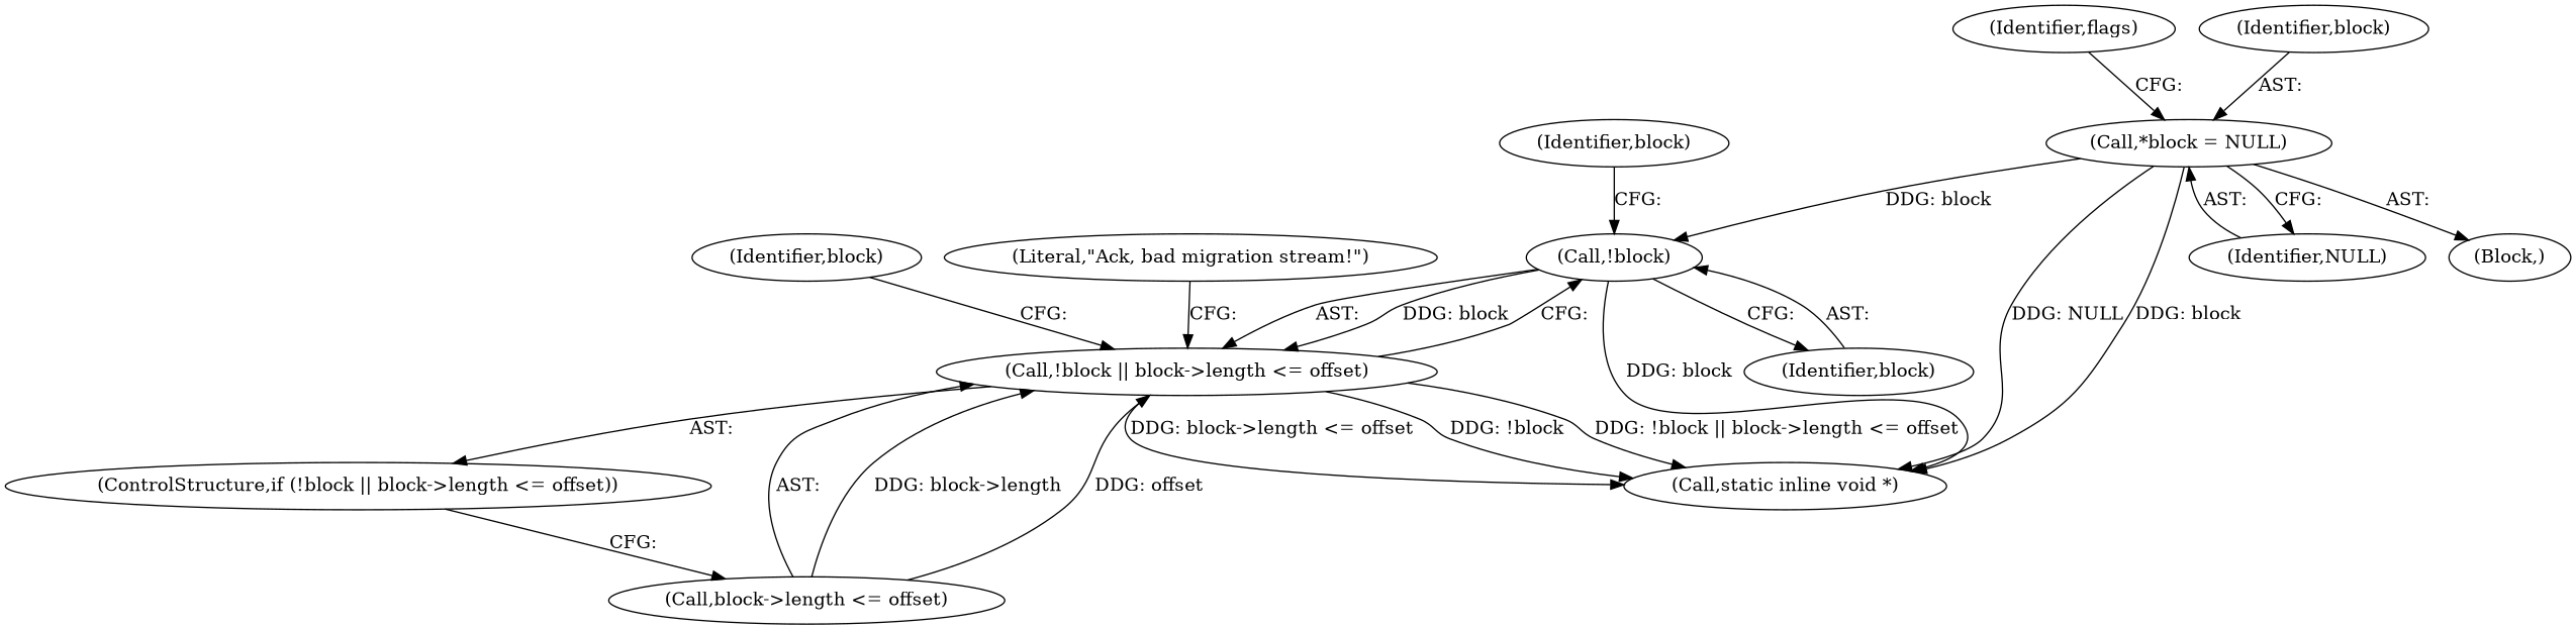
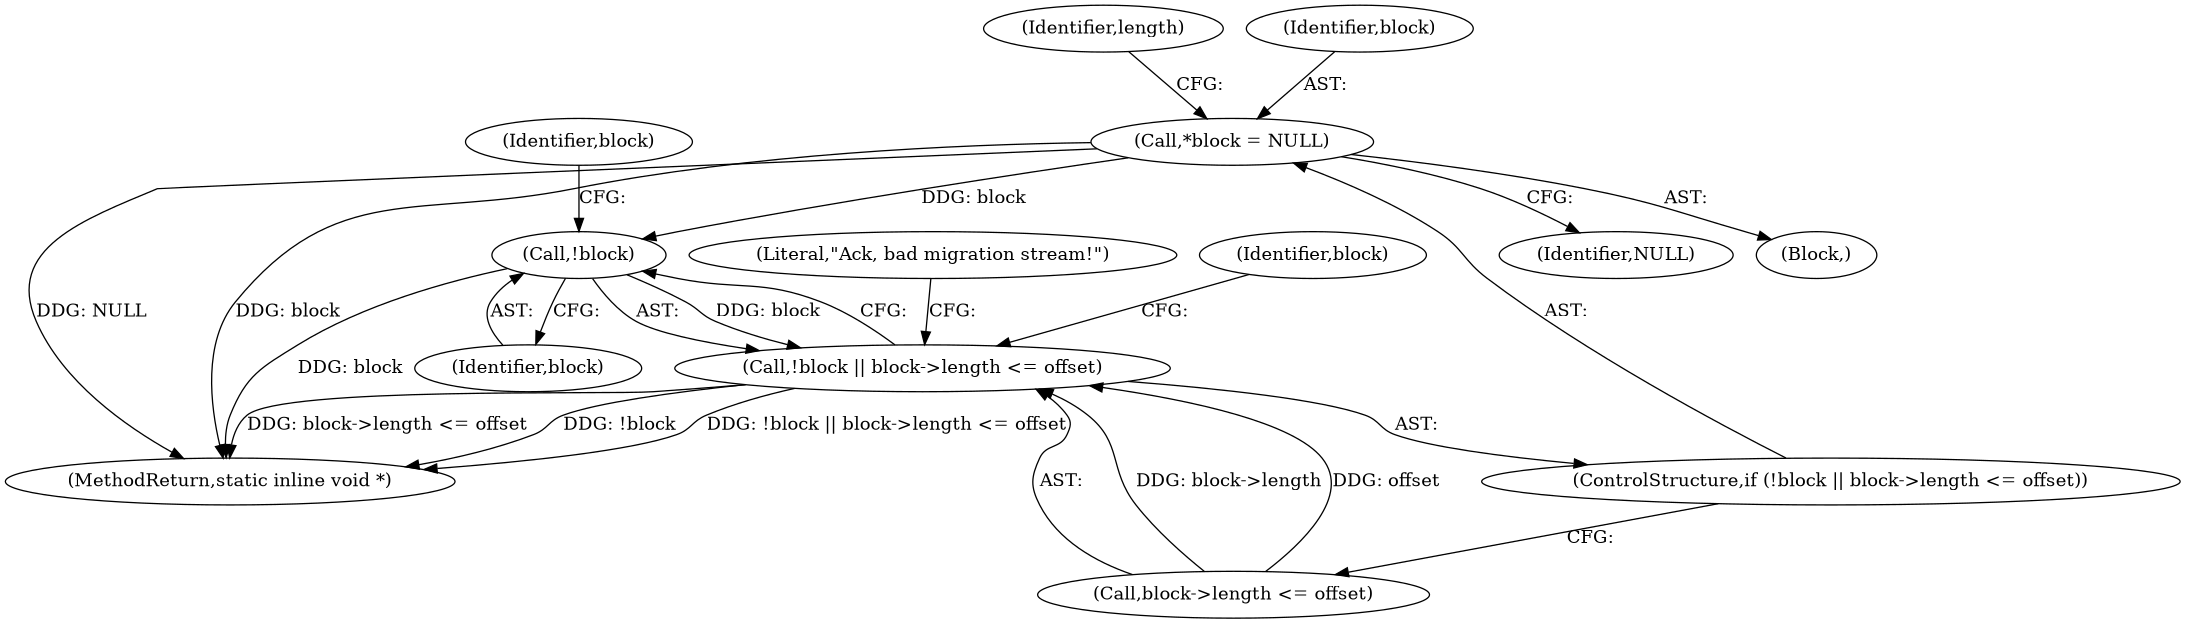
  digraph {
    n1 [label="(Call,*block = NULL)"]
    n2 [label="(Call,!block)"]
-   n3 [label="(Call,static inline void *)"]
+   n3 [label="(MethodReturn,static inline void *)"]
    n4 [label="(Identifier,NULL)"]
    n5 [label="(Block,)"]
    n6 [label="(Call,!block || block->length <= offset)"]
    n7 [label="(Identifier,block)"]
    n8 [label="(ControlStructure,if (!block || block->length <= offset))"]
    n9 [label="(Call,block->length <= offset)"]
-   n10 [label="(Identifier,flags)"]
+   n10 [label="(Identifier,length)"]
    n11 [label="(Identifier,block)"]
    n12 [label="(Identifier,block)"]
    n13 [label="(Literal,\"Ack, bad migration stream!\")"]
    n14 [label="(Identifier,block)"]
    n1 -> n2 [label="DDG: block"]
    n1 -> n3 [label="DDG: NULL"]
    n1 -> n3 [label="DDG: block"]
    n1 -> n4 [label="CFG: "]
    n1 -> n5 [label="AST: "]
    n2 -> n3 [label="DDG: block"]
    n2 -> n6 [label="AST: "]
    n2 -> n6 [label="DDG: block"]
    n2 -> n7 [label="CFG: "]
-   n4 -> n1 [label="AST: "]
+   n8 -> n1 [label="AST: "]
    n6 -> n2 [label="CFG: "]
    n6 -> n3 [label="DDG: !block"]
    n6 -> n3 [label="DDG: !block || block->length <= offset"]
    n6 -> n3 [label="DDG: block->length <= offset"]
    n6 -> n8 [label="AST: "]
    n7 -> n2 [label="AST: "]
    n8 -> n9 [label="CFG: "]
    n9 -> n6 [label="AST: "]
    n9 -> n6 [label="DDG: block->length"]
    n9 -> n6 [label="DDG: offset"]
    n10 -> n1 [label="CFG: "]
    n11 -> n1 [label="AST: "]
    n12 -> n2 [label="CFG: "]
    n13 -> n6 [label="CFG: "]
    n14 -> n6 [label="CFG: "]
  }
